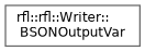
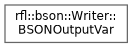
  digraph {
    rankdir=LR
-   n1 [color=grey40 fillcolor=white fontname=Helvetica fontsize=10 height=0.2 label="rfl::rfl::Writer::\lBSONOutputVar" shape=box style=filled width=0.4]
+   n1 [color=grey40 fillcolor=white fontname=Helvetica fontsize=10 height=0.2 label="rfl::bson::Writer::\lBSONOutputVar" shape=box style=filled width=0.4]
  }
